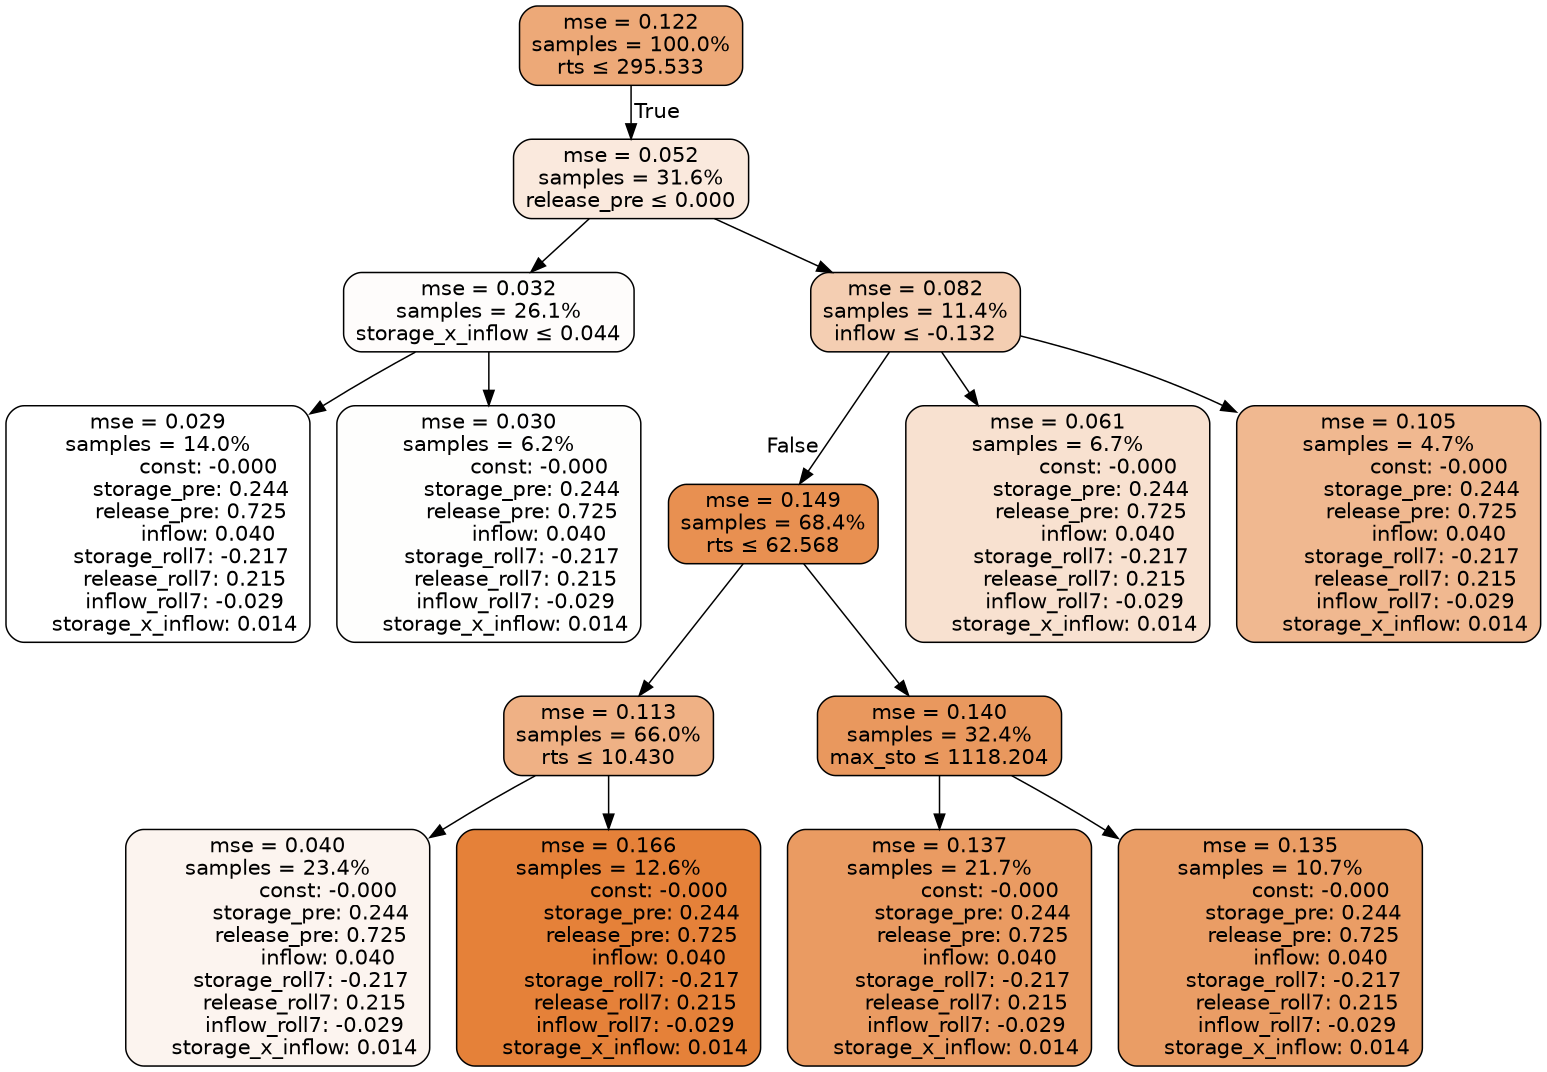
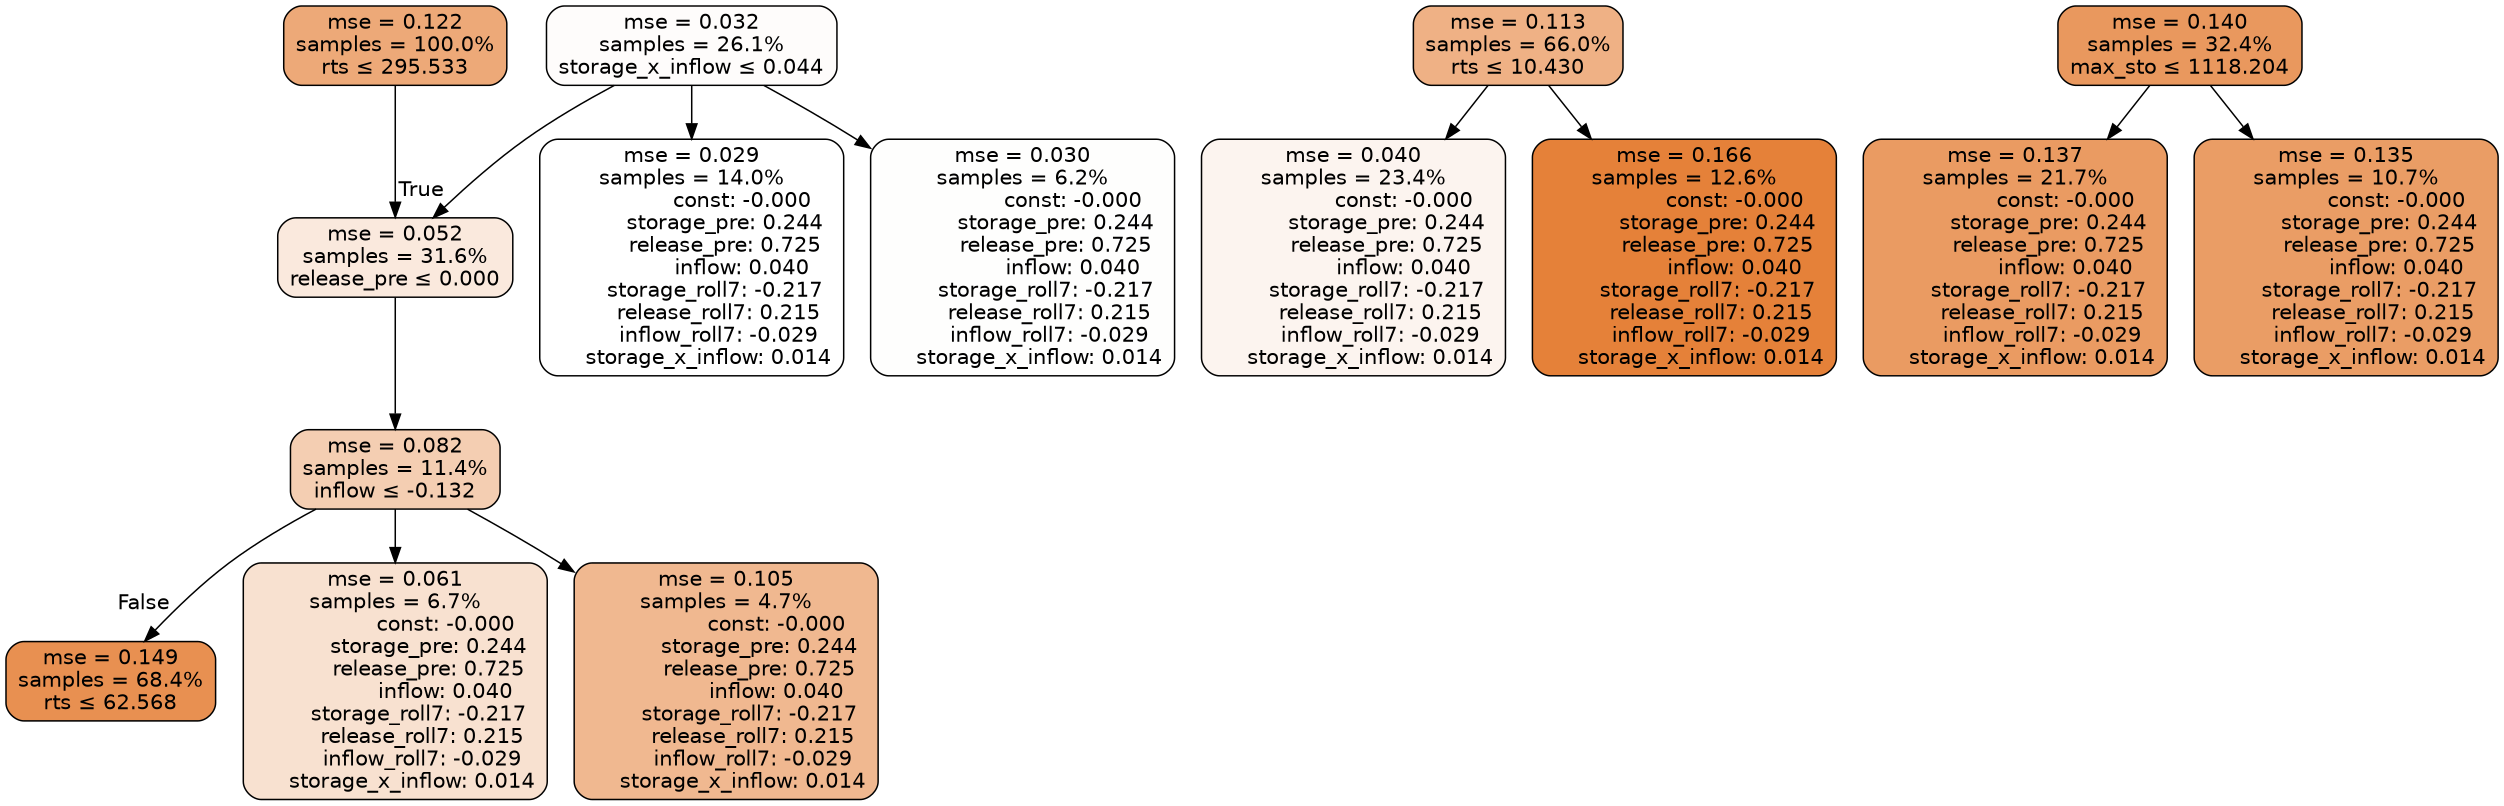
  digraph {
    node [color=black fontname=helvetica shape=rectangle style="filled, rounded"]
    edge [fontname=helvetica]
    n1 [fillcolor="#eda978" label="mse = 0.122\nsamples = 100.0%\nrts &le; 295.533"]
    n2 [fillcolor="#fae9dd" label="mse = 0.052\nsamples = 31.6%\nrelease_pre &le; 0.000"]
    n3 [fillcolor="#e89051" label="mse = 0.149\nsamples = 68.4%\nrts &le; 62.568"]
    n4 [fillcolor="#efb185" label="mse = 0.113\nsamples = 66.0%\nrts &le; 10.430"]
    n5 [fillcolor="#e9985e" label="mse = 0.140\nsamples = 32.4%\nmax_sto &le; 1118.204"]
    n6 [fillcolor="#fefcfb" label="mse = 0.032\nsamples = 26.1%\nstorage_x_inflow &le; 0.044"]
    n7 [fillcolor="#f4ceb2" label="mse = 0.082\nsamples = 11.4%\ninflow &le; -0.132"]
    n8 [fillcolor="#fcf4ef" label="mse = 0.040\nsamples = 23.4%\n               const: -0.000\n          storage_pre: 0.244\n          release_pre: 0.725\n               inflow: 0.040\n       storage_roll7: -0.217\n        release_roll7: 0.215\n        inflow_roll7: -0.029\n     storage_x_inflow: 0.014"]
    n9 [fillcolor="#e58139" label="mse = 0.166\nsamples = 12.6%\n               const: -0.000\n          storage_pre: 0.244\n          release_pre: 0.725\n               inflow: 0.040\n       storage_roll7: -0.217\n        release_roll7: 0.215\n        inflow_roll7: -0.029\n     storage_x_inflow: 0.014"]
    n10 [fillcolor="#ea9b62" label="mse = 0.137\nsamples = 21.7%\n               const: -0.000\n          storage_pre: 0.244\n          release_pre: 0.725\n               inflow: 0.040\n       storage_roll7: -0.217\n        release_roll7: 0.215\n        inflow_roll7: -0.029\n     storage_x_inflow: 0.014"]
    n11 [fillcolor="#ea9d65" label="mse = 0.135\nsamples = 10.7%\n               const: -0.000\n          storage_pre: 0.244\n          release_pre: 0.725\n               inflow: 0.040\n       storage_roll7: -0.217\n        release_roll7: 0.215\n        inflow_roll7: -0.029\n     storage_x_inflow: 0.014"]
    n12 [fillcolor="#ffffff" label="mse = 0.029\nsamples = 14.0%\n               const: -0.000\n          storage_pre: 0.244\n          release_pre: 0.725\n               inflow: 0.040\n       storage_roll7: -0.217\n        release_roll7: 0.215\n        inflow_roll7: -0.029\n     storage_x_inflow: 0.014"]
    n13 [fillcolor="#fefefd" label="mse = 0.030\nsamples = 6.2%\n               const: -0.000\n          storage_pre: 0.244\n          release_pre: 0.725\n               inflow: 0.040\n       storage_roll7: -0.217\n        release_roll7: 0.215\n        inflow_roll7: -0.029\n     storage_x_inflow: 0.014"]
    n14 [fillcolor="#f8e1d0" label="mse = 0.061\nsamples = 6.7%\n               const: -0.000\n          storage_pre: 0.244\n          release_pre: 0.725\n               inflow: 0.040\n       storage_roll7: -0.217\n        release_roll7: 0.215\n        inflow_roll7: -0.029\n     storage_x_inflow: 0.014"]
    n15 [fillcolor="#f0b890" label="mse = 0.105\nsamples = 4.7%\n               const: -0.000\n          storage_pre: 0.244\n          release_pre: 0.725\n               inflow: 0.040\n       storage_roll7: -0.217\n        release_roll7: 0.215\n        inflow_roll7: -0.029\n     storage_x_inflow: 0.014"]
    n1 -> n2 [headlabel=True labelangle=-45 labeldistance=2.5]
-   n2 -> n6
+   n6 -> n2
    n2 -> n7
-   n3 -> n4
-   n3 -> n5
    n4 -> n8
    n4 -> n9
    n5 -> n10
    n5 -> n11
    n6 -> n12
    n6 -> n13
    n7 -> n3 [headlabel=False labelangle=45 labeldistance=2.5]
    n7 -> n14
    n7 -> n15
  }
